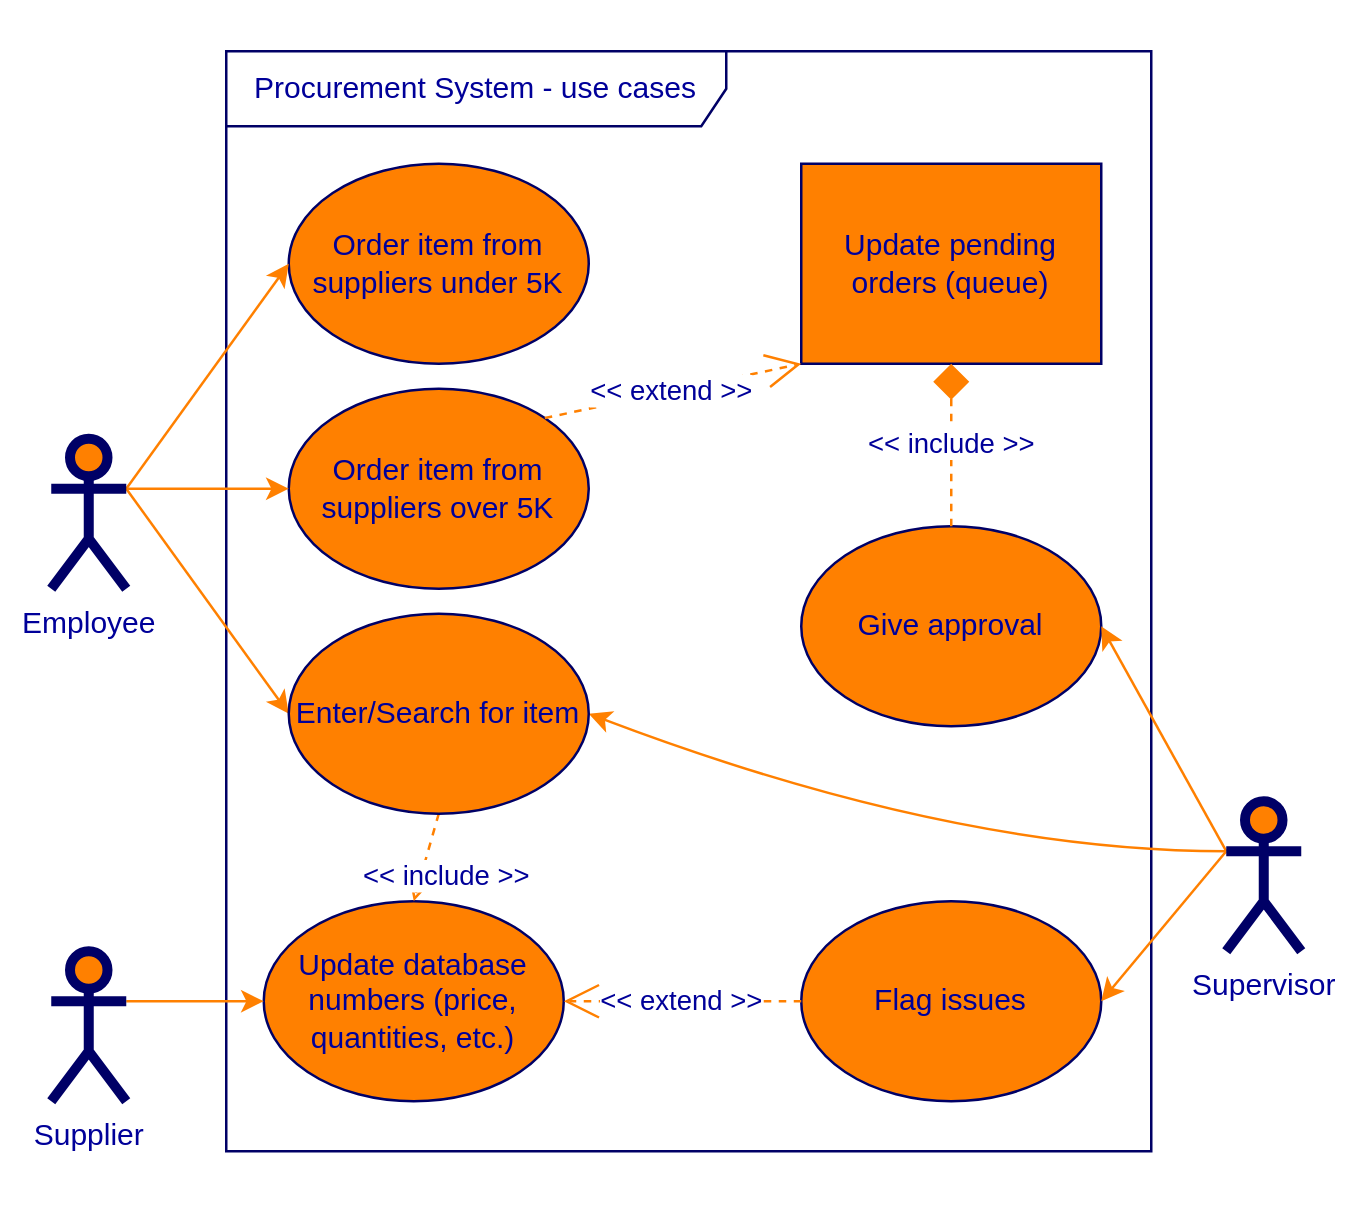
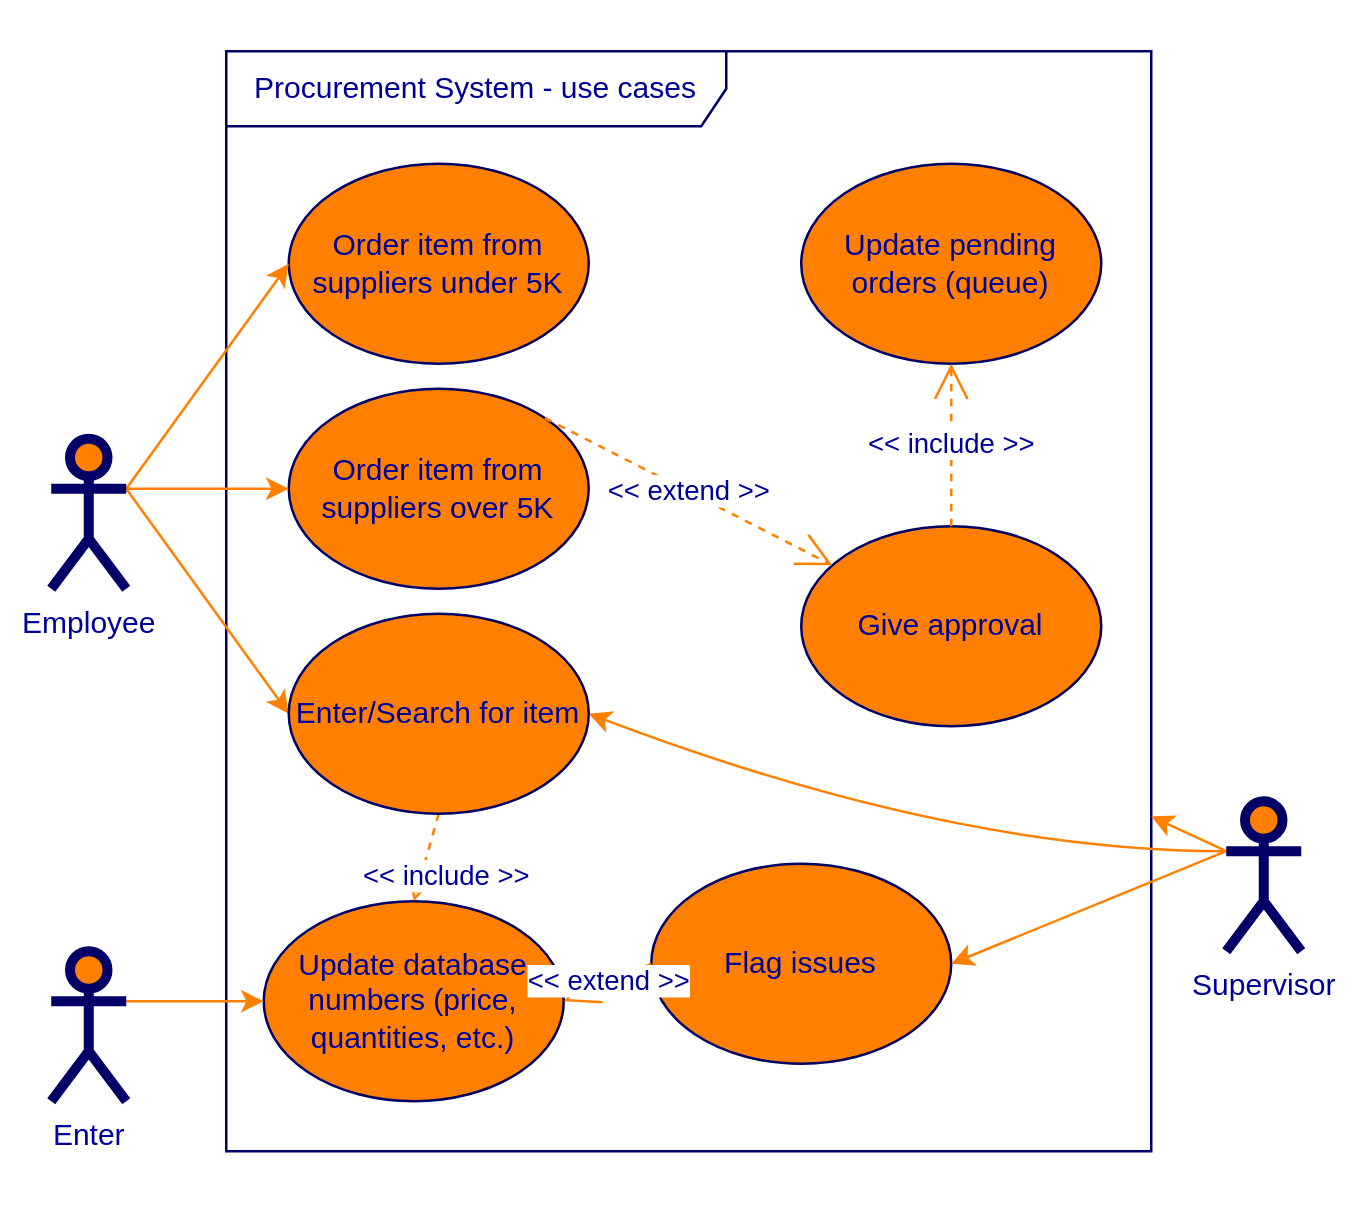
  <mxCell id="0" />
  <mxCell id="1" parent="0" />
  <mxCell id="2" value="Procurement System - use cases" style="shape=umlFrame;whiteSpace=wrap;html=1;strokeWidth=1;fillColor=none;width=200;height=30;fontColor=#000099;strokeColor=#000066;" vertex="1" parent="1"><mxGeometry x="90" y="20" width="370" height="440" as="geometry" /></mxCell>
  <mxCell id="3" value="Order item from suppliers under 5K" style="ellipse;whiteSpace=wrap;html=1;fillColor=#FF8000;strokeColor=#000066;fontColor=#000099;" vertex="1" parent="1"><mxGeometry x="115" y="65" width="120" height="80" as="geometry" /></mxCell>
  <mxCell id="4" value="Order item from suppliers over 5K" style="ellipse;whiteSpace=wrap;html=1;fillColor=#FF8000;strokeColor=#000066;fontColor=#000099;" vertex="1" parent="1"><mxGeometry x="115" y="155" width="120" height="80" as="geometry" /></mxCell>
  <mxCell id="5" value="Give approval" style="ellipse;whiteSpace=wrap;html=1;fillColor=#FF8000;strokeColor=#000066;fontColor=#000099;" vertex="1" parent="1"><mxGeometry x="320" y="210" width="120" height="80" as="geometry" /></mxCell>
- <mxCell id="6" value="Update pending orders (queue)" style="whiteSpace=wrap;html=1;fillColor=#FF8000;strokeColor=#000066;fontColor=#000099;rounded=0;" vertex="1" parent="1"><mxGeometry x="320" y="65" width="120" height="80" as="geometry" /></mxCell>
+ <mxCell id="6" value="Update pending orders (queue)" style="ellipse;whiteSpace=wrap;html=1;fillColor=#FF8000;strokeColor=#000066;fontColor=#000099;" vertex="1" parent="1"><mxGeometry x="320" y="65" width="120" height="80" as="geometry" /></mxCell>
  <mxCell id="7" value="Update database numbers (price, quantities, etc.)" style="ellipse;whiteSpace=wrap;html=1;fillColor=#FF8000;strokeColor=#000066;fontColor=#000099;" vertex="1" parent="1"><mxGeometry x="105" y="360" width="120" height="80" as="geometry" /></mxCell>
- <mxCell id="8" value="Flag issues" style="ellipse;whiteSpace=wrap;html=1;fillColor=#FF8000;strokeColor=#000066;fontColor=#000099;" vertex="1" parent="1"><mxGeometry x="320" y="360" width="120" height="80" as="geometry" /></mxCell>
+ <mxCell id="8" value="Flag issues" style="ellipse;whiteSpace=wrap;html=1;fillColor=#FF8000;strokeColor=#000066;fontColor=#000099;" vertex="1" parent="1"><mxGeometry x="260" y="345" width="120" height="80" as="geometry" /></mxCell>
  <mxCell id="9" style="html=1;exitX=1;exitY=0.333;exitPerimeter=0;entryX=0;entryY=0.5;jettySize=auto;orthogonalLoop=1;curved=1;fontColor=#000099;strokeColor=#FF8000;" edge="1" parent="1" source="13" target="3"><mxGeometry relative="1" as="geometry" /></mxCell>
  <mxCell id="10" style="rounded=0;html=1;exitX=1;exitY=0.333;exitPerimeter=0;entryX=0;entryY=0.5;jettySize=auto;orthogonalLoop=1;fontColor=#000099;strokeColor=#FF8000;" edge="1" parent="1" source="13" target="21"><mxGeometry relative="1" as="geometry" /></mxCell>
  <mxCell id="11" style="edgeStyle=none;curved=1;html=1;exitX=1;exitY=0.333;exitPerimeter=0;entryX=0;entryY=0.5;jettySize=auto;orthogonalLoop=1;strokeColor=#FF8000;fontColor=#000099;" edge="1" parent="1" source="13" target="4"><mxGeometry relative="1" as="geometry" /></mxCell>
  <mxCell id="12" style="edgeStyle=none;curved=1;html=1;exitX=1;exitY=0.333;exitPerimeter=0;jettySize=auto;orthogonalLoop=1;strokeColor=#FF8000;entryX=0;entryY=0.5;fontColor=#000099;exitDx=0;exitDy=0;entryDx=0;entryDy=0;" edge="1" parent="1" source="23" target="7"><mxGeometry relative="1" as="geometry" /></mxCell>
  <mxCell id="13" value="Employee" style="shape=umlActor;verticalLabelPosition=bottom;labelBackgroundColor=#ffffff;verticalAlign=top;html=1;strokeWidth=4;fillColor=#FF8000;strokeColor=#000066;fontColor=#000099;" vertex="1" parent="1"><mxGeometry x="20" y="175" width="30" height="60" as="geometry" /></mxCell>
- <mxCell id="14" style="rounded=0;html=1;exitX=0;exitY=0.333;exitPerimeter=0;entryX=1;entryY=0.5;jettySize=auto;orthogonalLoop=1;fontColor=#000099;strokeColor=#FF8000;" edge="1" parent="1" source="17" target="5"><mxGeometry relative="1" as="geometry" /></mxCell>
+ <mxCell id="14" style="rounded=0;html=1;exitX=0;exitY=0.333;exitPerimeter=0;jettySize=auto;orthogonalLoop=1;fontColor=#000099;strokeColor=#FF8000;" edge="1" parent="1" source="17" target="2"><mxGeometry relative="1" as="geometry" /></mxCell>
  <mxCell id="15" style="edgeStyle=none;curved=1;html=1;exitX=0;exitY=0.333;exitPerimeter=0;entryX=1;entryY=0.5;jettySize=auto;orthogonalLoop=1;strokeColor=#FF8000;fontColor=#000099;" edge="1" parent="1" source="17" target="21"><mxGeometry relative="1" as="geometry"><Array as="points"><mxPoint x="380" y="340" /></Array></mxGeometry></mxCell>
  <mxCell id="16" style="edgeStyle=none;html=1;exitX=0;exitY=0.333;exitPerimeter=0;entryX=1;entryY=0.5;jettySize=auto;orthogonalLoop=1;strokeColor=#FF8000;rounded=1;fontColor=#000099;entryDx=0;entryDy=0;" edge="1" parent="1" source="17" target="8"><mxGeometry relative="1" as="geometry"><Array as="points" /></mxGeometry></mxCell>
  <mxCell id="17" value="Supervisor" style="shape=umlActor;verticalLabelPosition=bottom;labelBackgroundColor=#ffffff;verticalAlign=top;html=1;strokeWidth=4;fillColor=#FF8000;strokeColor=#000066;fontColor=#000099;" vertex="1" parent="1"><mxGeometry x="490" y="320" width="30" height="60" as="geometry" /></mxCell>
  <mxCell id="18" value="&amp;lt;&amp;lt; extend &amp;gt;&amp;gt;" style="endArrow=open;endSize=12;dashed=1;html=1;exitX=0;exitY=0.5;entryX=1;entryY=0.5;fontColor=#000099;strokeColor=#FF8000;" edge="1" parent="1" source="8" target="7"><mxGeometry width="160" relative="1" as="geometry"><mxPoint x="365.333" y="205.333" as="sourcePoint" /><mxPoint x="245.333" y="205.333" as="targetPoint" /></mxGeometry></mxCell>
- <mxCell id="19" value="&amp;lt;&amp;lt; extend &amp;gt;&amp;gt;" style="endArrow=open;endSize=12;dashed=1;html=1;exitX=1;exitY=0;entryX=0;entryY=1;fontColor=#000099;strokeColor=#FF8000;" edge="1" parent="1" source="4" target="6"><mxGeometry width="160" relative="1" as="geometry"><mxPoint x="365" y="295" as="sourcePoint" /><mxPoint x="355" y="25" as="targetPoint" /></mxGeometry></mxCell>
+ <mxCell id="19" value="&amp;lt;&amp;lt; extend &amp;gt;&amp;gt;" style="endArrow=open;endSize=12;dashed=1;html=1;exitX=1;exitY=0;fontColor=#000099;strokeColor=#FF8000;" edge="1" parent="1" source="4" target="5"><mxGeometry width="160" relative="1" as="geometry"><mxPoint x="365" y="295" as="sourcePoint" /><mxPoint x="355" y="25" as="targetPoint" /></mxGeometry></mxCell>
  <mxCell id="20" value="&amp;lt;&amp;lt; include &amp;gt;&amp;gt;" style="endArrow=open;endSize=12;dashed=1;html=1;exitX=0.5;exitY=1;fontColor=#000099;strokeColor=#FF8000;exitDx=0;exitDy=0;entryX=0.5;entryY=0;entryDx=0;entryDy=0;" edge="1" parent="1" source="21" target="7"><mxGeometry x="0.273" y="10" width="160" relative="1" as="geometry"><mxPoint x="425" y="125" as="sourcePoint" /><mxPoint x="425" y="75" as="targetPoint" /><mxPoint as="offset" /></mxGeometry></mxCell>
  <mxCell id="21" value="Enter/Search for item" style="ellipse;whiteSpace=wrap;html=1;fillColor=#FF8000;strokeColor=#000066;fontColor=#000099;" vertex="1" parent="1"><mxGeometry x="115" y="245" width="120" height="80" as="geometry" /></mxCell>
- <mxCell id="22" value="&amp;lt;&amp;lt; include &amp;gt;&amp;gt;" style="endArrow=diamond;endSize=12;dashed=1;html=1;exitX=0.5;exitY=0;entryX=0.5;entryY=1;fontColor=#000099;strokeColor=#FF8000;" edge="1" parent="1" source="5" target="6"><mxGeometry width="160" relative="1" as="geometry"><mxPoint x="227" y="177" as="sourcePoint" /><mxPoint x="373" y="63" as="targetPoint" /></mxGeometry></mxCell>
- <mxCell id="23" value="Supplier" style="shape=umlActor;verticalLabelPosition=bottom;labelBackgroundColor=#ffffff;verticalAlign=top;html=1;strokeWidth=4;fillColor=#FF8000;strokeColor=#000066;fontColor=#000099;" vertex="1" parent="1"><mxGeometry x="20" y="380" width="30" height="60" as="geometry" /></mxCell>
+ <mxCell id="22" value="&amp;lt;&amp;lt; include &amp;gt;&amp;gt;" style="endArrow=open;endSize=12;dashed=1;html=1;exitX=0.5;exitY=0;entryX=0.5;entryY=1;fontColor=#000099;strokeColor=#FF8000;" edge="1" parent="1" source="5" target="6"><mxGeometry width="160" relative="1" as="geometry"><mxPoint x="227" y="177" as="sourcePoint" /><mxPoint x="373" y="63" as="targetPoint" /></mxGeometry></mxCell>
+ <mxCell id="23" value="Enter" style="shape=umlActor;verticalLabelPosition=bottom;labelBackgroundColor=#ffffff;verticalAlign=top;html=1;strokeWidth=4;fillColor=#FF8000;strokeColor=#000066;fontColor=#000099;" vertex="1" parent="1"><mxGeometry x="20" y="380" width="30" height="60" as="geometry" /></mxCell>
